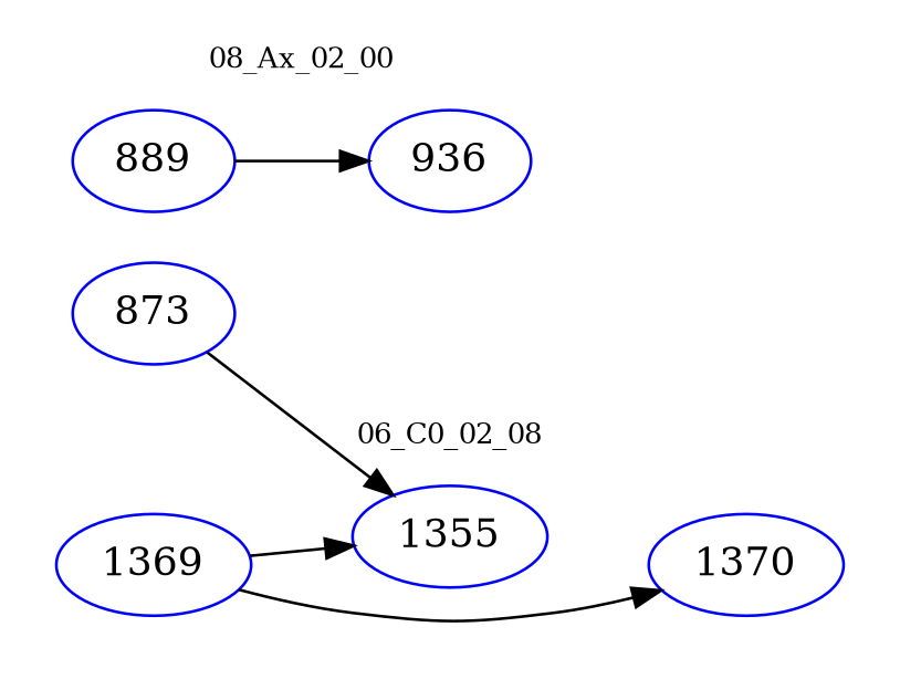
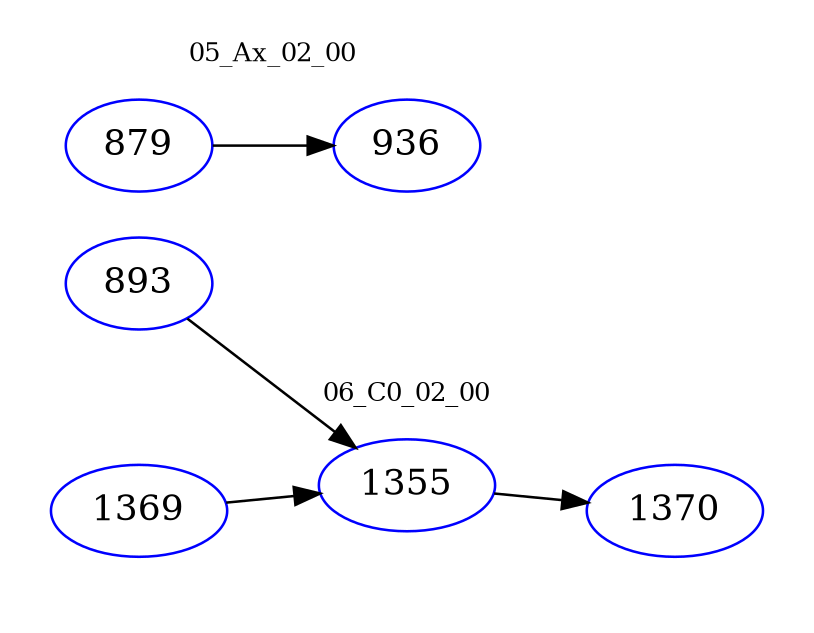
  digraph {
    rankdir=LR
    node [color=blue]
    edge [color=black]
-   n1 [label=873]
-   n2 [label=889]
+   n1 [label=893]
+   n2 [label=879]
    n3 [label=936]
    n4 [label=1369]
    n5 [label=1355]
    n6 [label=1370]
    subgraph cluster_1 {
      color=white
      fontsize=10
-     label="08_Ax_02_00"
+     label="05_Ax_02_00"
      n1
      n2
      n3
    }
    subgraph cluster_2 {
      color=white
      fontsize=10
-     label="06_C0_02_08"
+     label="06_C0_02_00"
      n4
      n5
      n6
    }
    n1 -> n5
    n2 -> n3
    n4 -> n5
-   n4 -> n6
+   n5 -> n6
  }
